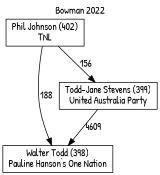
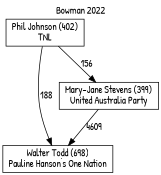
  digraph {
    fontname="Patrick Hand"
    label="Bowman 2022"
    labelloc=t
    mclimit=10
    node [fontname="Patrick Hand" shape=box]
    edge [fontname="Patrick Hand"]
-   n1 [label="Walter Todd (398)\nPauline Hanson's One Nation"]
-   n2 [label="Todd-Jane Stevens (399)\nUnited Australia Party"]
+   n1 [label="Walter Todd (698)\nPauline Hanson's One Nation"]
+   n2 [label="Mary-Jane Stevens (399)\nUnited Australia Party"]
    n3 [label="Phil Johnson (402)\nTNL"]
    n2 -> n1 [label=4609]
    n3 -> n1 [label=188]
    n3 -> n2 [label=156]
  }
